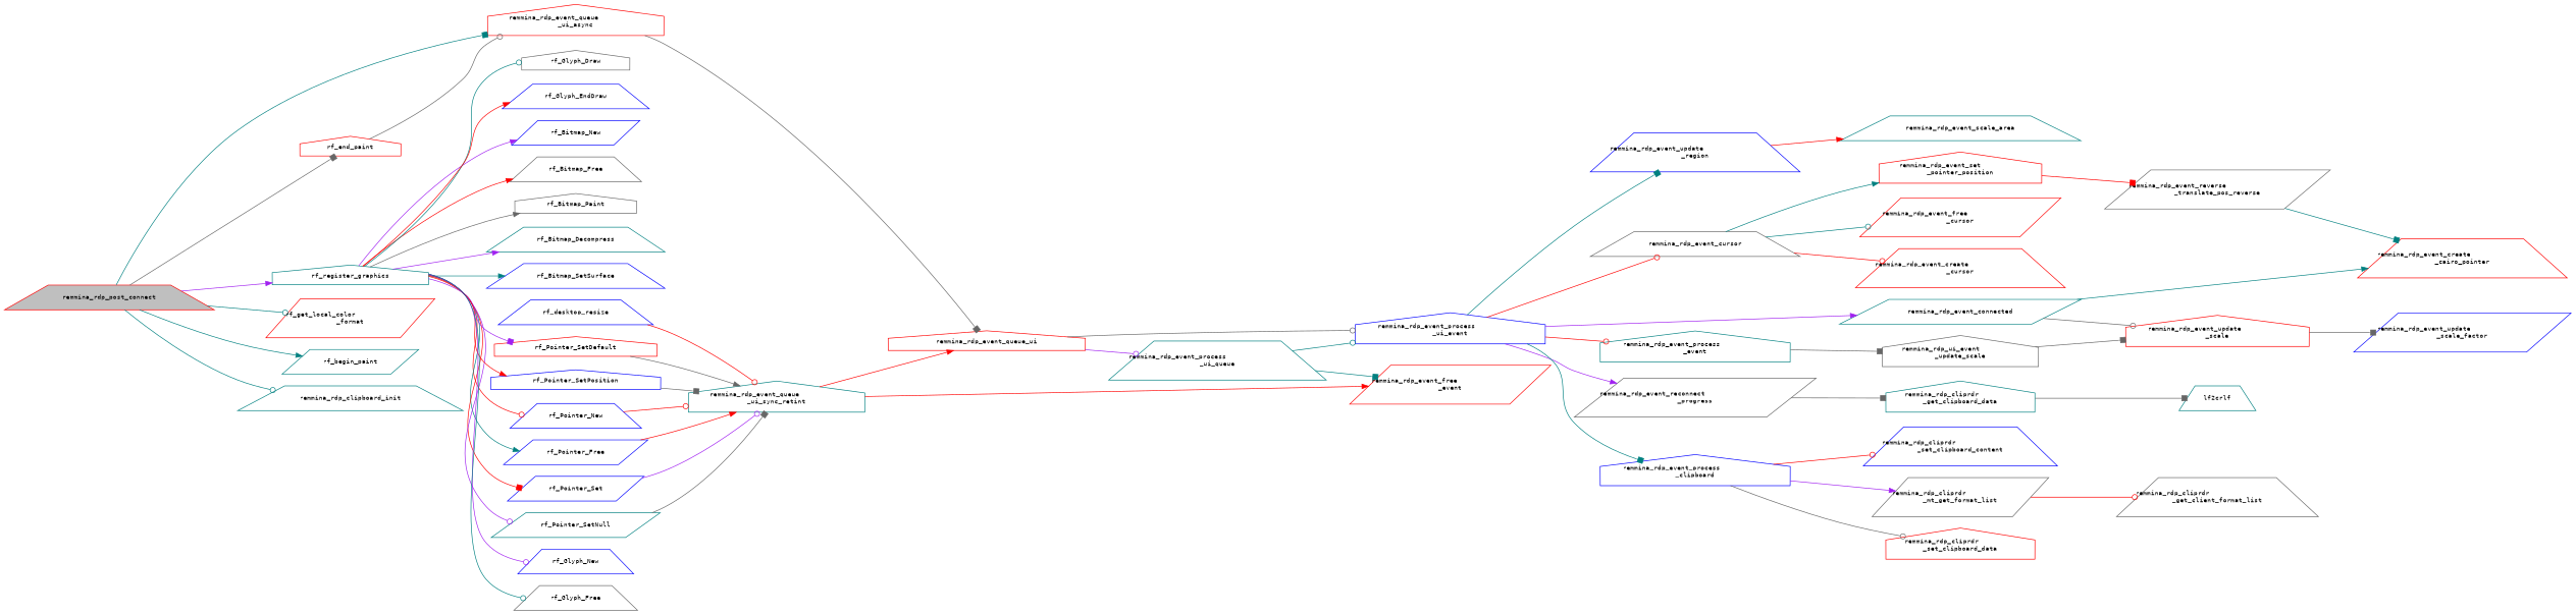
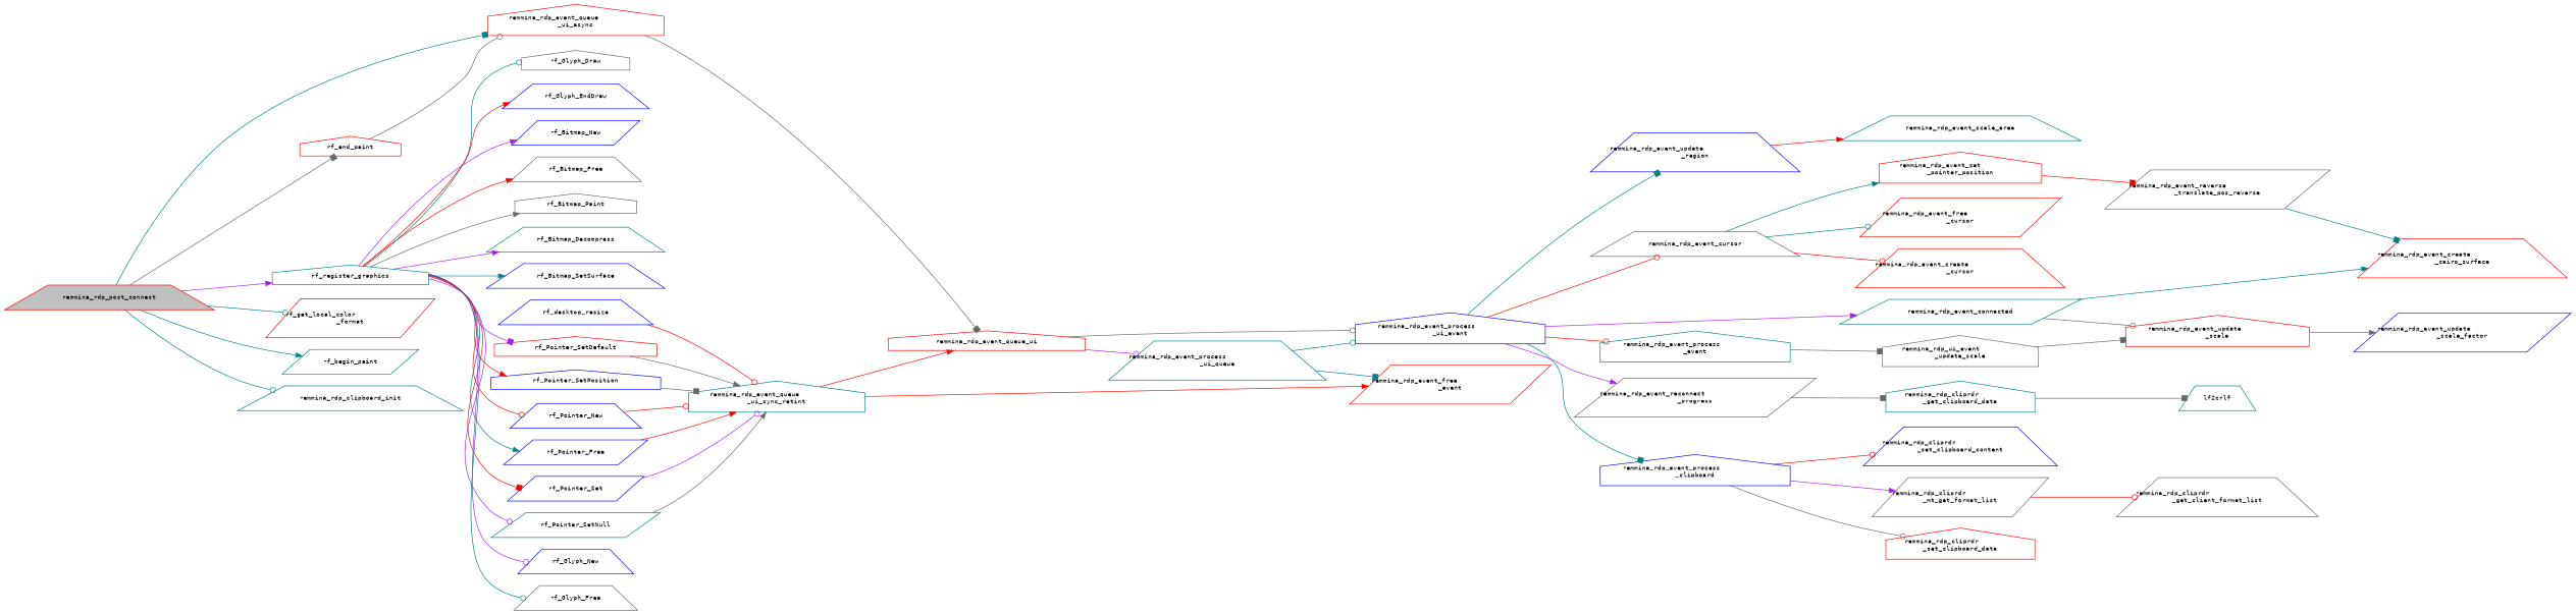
  digraph {
    fontname="DejaVu Sans Mono"
    rankdir=LR
    node [color=blue fillcolor=white fontname="DejaVu Sans Mono" fontsize=10 shape=trapezium style=filled]
    edge [arrowhead=odot color=red fontname="DejaVu Sans Mono" fontsize=10 labelfontname=Helvetica labelfontsize=10 style=solid]
    n1 [color=red fillcolor=grey75 fontcolor=black height=0.2 label=remmina_rdp_post_connect width=0.4]
    n2 [color=teal height=0.2 label=rf_register_graphics shape=house width=0.4]
    n3 [color=red height=0.2 label="rf_get_local_color\l_format" shape=parallelogram width=0.4]
    n4 [color=teal height=0.2 label=rf_begin_paint shape=parallelogram width=0.4]
    n5 [color=red height=0.2 label=rf_end_paint shape=house width=0.4]
    n6 [color=red height=0.2 label="remmina_rdp_event_queue\l_ui_async" shape=house width=0.4]
    n7 [color=teal height=0.2 label=remmina_rdp_clipboard_init width=0.4]
    n8 [height=0.2 label=rf_Bitmap_New shape=parallelogram width=0.4]
    n9 [color=gray40 height=0.2 label=rf_Bitmap_Free width=0.4]
    n10 [color=gray40 height=0.2 label=rf_Bitmap_Paint shape=house width=0.4]
    n11 [color=teal height=0.2 label=rf_Bitmap_Decompress width=0.4]
    n12 [height=0.2 label=rf_Bitmap_SetSurface width=0.4]
    n13 [height=0.2 label=rf_Pointer_New width=0.4]
    n14 [height=0.2 label=rf_Pointer_Free shape=parallelogram width=0.4]
    n15 [height=0.2 label=rf_Pointer_Set shape=parallelogram width=0.4]
    n16 [color=teal height=0.2 label=rf_Pointer_SetNull shape=parallelogram width=0.4]
    n17 [color=red height=0.2 label=rf_Pointer_SetDefault shape=house width=0.4]
    n18 [height=0.2 label=rf_Pointer_SetPosition shape=house width=0.4]
    n19 [height=0.2 label=rf_Glyph_New width=0.4]
    n20 [color=gray40 height=0.2 label=rf_Glyph_Free width=0.4]
    n21 [color=gray40 height=0.2 label=rf_Glyph_Draw shape=house width=0.4]
    n22 [height=0.2 label=rf_Glyph_EndDraw width=0.4]
    n23 [color=red height=0.2 label=remmina_rdp_event_queue_ui shape=house width=0.4]
    n24 [height=0.2 label=rf_desktop_resize width=0.4]
    n25 [color=teal height=0.2 label="remmina_rdp_event_queue\l_ui_sync_retint" shape=house width=0.4]
    n26 [color=red height=0.2 label="remmina_rdp_event_free\l_event" shape=parallelogram width=0.4]
    n27 [height=0.2 label="remmina_rdp_event_process\l_ui_event" shape=house width=0.4]
    n28 [color=teal height=0.2 label="remmina_rdp_event_process\l_ui_queue" width=0.4]
    n29 [height=0.2 label="remmina_rdp_event_update\l_region" width=0.4]
    n30 [color=teal height=0.2 label=remmina_rdp_event_connected shape=parallelogram width=0.4]
    n31 [color=gray40 height=0.2 label="remmina_rdp_event_reconnect\l_progress" shape=parallelogram width=0.4]
    n32 [color=gray40 height=0.2 label=remmina_rdp_event_cursor width=0.4]
    n33 [height=0.2 label="remmina_rdp_event_process\l_clipboard" shape=house width=0.4]
    n34 [color=teal height=0.2 label="remmina_rdp_event_process\l_event" shape=house width=0.4]
    n35 [color=teal height=0.2 label=remmina_rdp_event_scale_area width=0.4]
-   n36 [color=red height=0.2 label="remmina_rdp_event_create\l_cairo_pointer" width=0.4]
+   n36 [color=red height=0.2 label="remmina_rdp_event_create\l_cairo_surface" width=0.4]
    n37 [color=red height=0.2 label="remmina_rdp_event_update\l_scale" shape=house width=0.4]
    n38 [color=teal height=0.2 label="remmina_rdp_cliprdr\l_get_clipboard_data" shape=house width=0.4]
    n39 [color=red height=0.2 label="remmina_rdp_event_create\l_cursor" width=0.4]
    n40 [color=red height=0.2 label="remmina_rdp_event_free\l_cursor" shape=parallelogram width=0.4]
    n41 [color=red height=0.2 label="remmina_rdp_event_set\l_pointer_position" shape=house width=0.4]
    n42 [color=gray40 height=0.2 label="remmina_rdp_cliprdr\l_mt_get_format_list" shape=parallelogram width=0.4]
    n43 [color=red height=0.2 label="remmina_rdp_cliprdr\l_set_clipboard_data" shape=house width=0.4]
    n44 [height=0.2 label="remmina_rdp_cliprdr\l_set_clipboard_content" width=0.4]
    n45 [color=gray40 height=0.2 label="remmina_rdp_ui_event\l_update_scale" shape=house width=0.4]
    n46 [height=0.2 label="remmina_rdp_event_update\l_scale_factor" shape=parallelogram width=0.4]
    n47 [color=gray40 height=0.2 label="remmina_rdp_event_reverse\l_translate_pos_reverse" shape=parallelogram width=0.4]
    n48 [color=gray40 height=0.2 label="remmina_rdp_cliprdr\l_get_client_format_list" width=0.4]
    n49 [color=teal height=0.2 label=lf2crlf width=0.4]
    n1 -> n2 [arrowhead=normal color=purple]
    n1 -> n3 [color=teal]
    n1 -> n4 [arrowhead=normal color=teal]
    n1 -> n5 [arrowhead=box color=gray40]
    n1 -> n6 [arrowhead=box color=teal]
    n1 -> n7 [color=teal]
    n2 -> n8 [arrowhead=normal color=purple]
    n2 -> n9 [arrowhead=normal]
    n2 -> n10 [arrowhead=normal color=gray40]
    n2 -> n11 [arrowhead=normal color=purple]
    n2 -> n12 [arrowhead=normal color=teal]
    n2 -> n13
    n2 -> n14 [arrowhead=normal color=teal]
    n2 -> n15 [arrowhead=box]
    n2 -> n16 [color=purple]
    n2 -> n17 [arrowhead=box color=purple]
    n2 -> n18 [arrowhead=normal]
    n2 -> n19 [color=purple]
    n2 -> n20 [color=teal]
    n2 -> n21 [color=teal]
    n2 -> n22 [arrowhead=normal]
    n5 -> n6 [color=gray40]
    n6 -> n23 [arrowhead=box color=gray40]
    n13 -> n25
    n14 -> n25 [arrowhead=normal]
    n15 -> n25 [color=purple]
-   n16 -> n25 [arrowhead=box color=gray40]
+   n16 -> n25 [arrowhead=normal color=gray40]
    n17 -> n25 [arrowhead=normal color=gray40]
    n18 -> n25 [arrowhead=box color=gray40]
    n23 -> n27 [color=gray40]
    n23 -> n28 [color=purple]
    n24 -> n25
    n25 -> n23 [arrowhead=normal]
    n25 -> n26 [arrowhead=normal]
    n27 -> n29 [arrowhead=box color=teal]
    n27 -> n30 [arrowhead=normal color=purple]
    n27 -> n31 [arrowhead=normal color=purple]
    n27 -> n32
    n27 -> n33 [arrowhead=box color=teal]
    n27 -> n34
    n28 -> n26 [arrowhead=box color=teal]
    n28 -> n27 [color=teal]
    n29 -> n35 [arrowhead=normal]
    n30 -> n36 [arrowhead=normal color=teal]
    n30 -> n37 [color=gray40]
    n31 -> n38 [arrowhead=box color=gray40]
    n32 -> n39
    n32 -> n40 [color=teal]
    n32 -> n41 [arrowhead=normal color=teal]
    n33 -> n42 [arrowhead=normal color=purple]
    n33 -> n43 [color=gray40]
    n33 -> n44
    n34 -> n45 [arrowhead=box color=gray40]
-   n37 -> n46 [arrowhead=box color=gray40]
+   n37 -> n46 [arrowhead=normal color=gray40]
    n38 -> n49 [arrowhead=box color=gray40]
    n41 -> n47 [arrowhead=box]
    n42 -> n48
    n45 -> n37 [arrowhead=box color=gray40]
    n47 -> n36 [arrowhead=box color=teal]
  }
